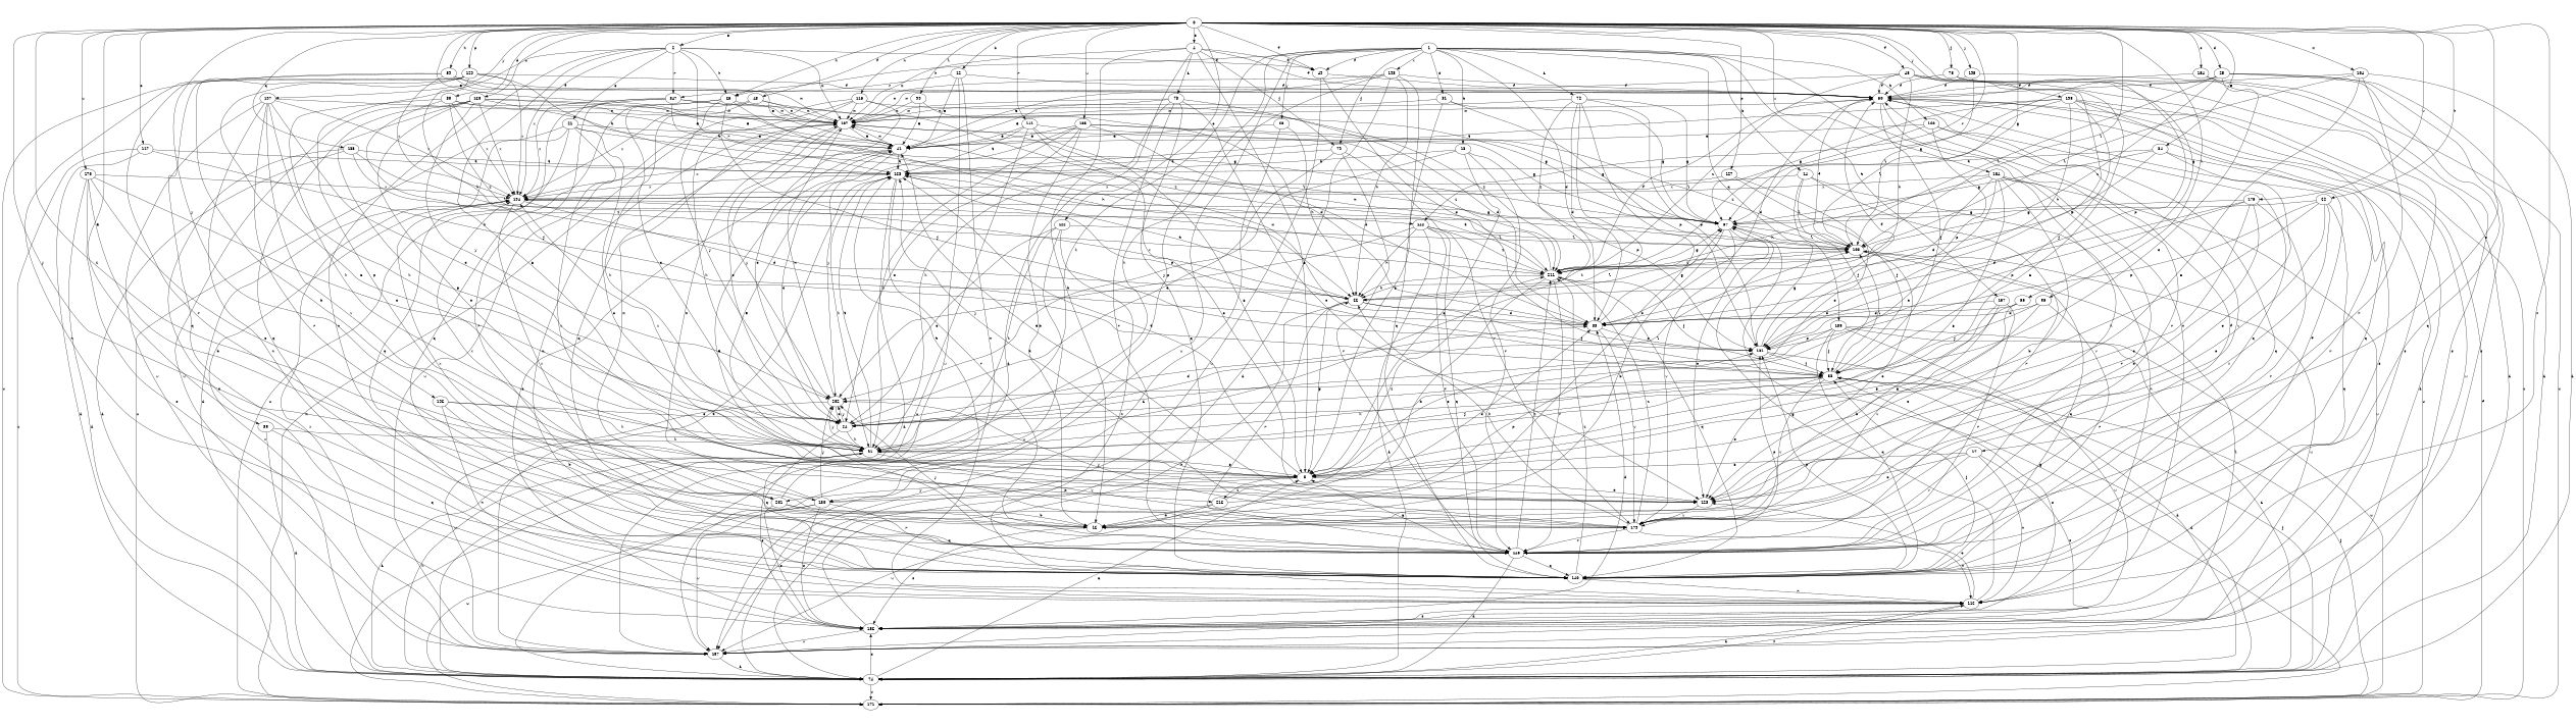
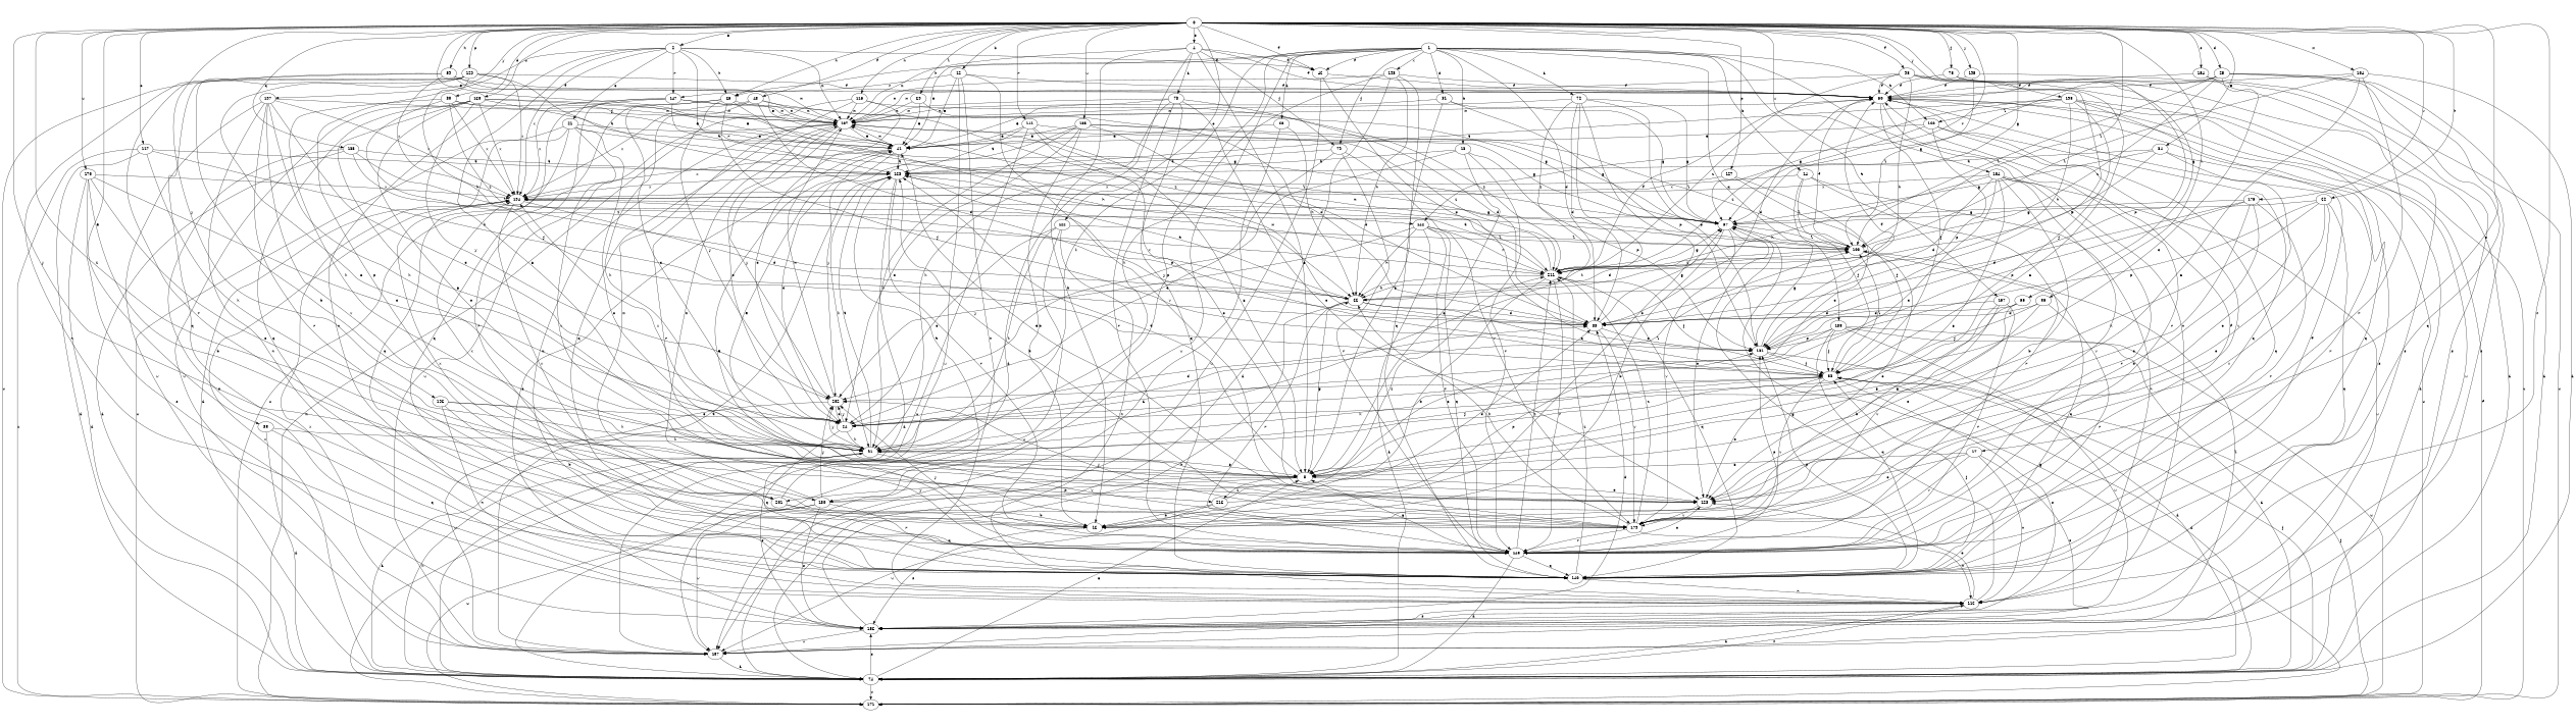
  strict digraph {
    fontname="DejaVu Sans Mono"
    node [fontname="DejaVu Sans Mono"]
    edge [fontname="DejaVu Sans Mono"]
    0
    2
    4
    12
    17
    25
    30
    n8 [label=34]
    38
    41
    43
-   48
-   49
+   48 [label=98]
+   49 [label=46]
    55
    57
    59
    62
    65
    78
    85
-   99
+   99 [label=69]
    100
    104
    115
    116
    117
    122
    127
    129
    135
    141
    142
    154
    168
    170
    175
    184
    185
    195
    196
    197
    198
    201
    n44 [label=216]
    130
    8
    21
    107
-   147 [label=347]
+   147
    194
    79
    16
    50
    73
    74
    187
    179
    123
    156
    140
    24
    211
    91
    83
    163
    148
    33
    131
    171
    66
    202
    1
    13
    14
    31
    68
    72
    138
    157
    160
    193
    0 -> 2 [label=a]
    0 -> 4 [label=a]
    0 -> 12 [label=b]
    0 -> 17 [label=c]
    0 -> 25 [label=d]
    0 -> 30 [label=d]
    0 -> n8 [label=e]
    0 -> 38 [label=e]
    0 -> 41 [label=e]
    0 -> 43 [label=f]
    0 -> 48 [label=f]
    0 -> 49 [label=f]
    0 -> 55 [label=g]
    0 -> 57 [label=g]
    0 -> 59 [label=h]
    0 -> 62 [label=h]
    0 -> 65 [label=h]
    0 -> 78 [label=j]
    0 -> 85 [label=k]
    0 -> 99 [label=l]
    0 -> 100 [label=l]
    0 -> 104 [label=m]
    0 -> 115 [label=n]
    0 -> 116 [label=n]
    0 -> 117 [label=o]
    0 -> 122 [label=o]
    0 -> 127 [label=p]
    0 -> 129 [label=p]
    0 -> 135 [label=q]
    0 -> 141 [label=r]
    0 -> 142 [label=r]
    0 -> 154 [label=s]
    0 -> 168 [label=u]
    0 -> 170 [label=u]
    0 -> 175 [label=v]
    0 -> 184 [label=w]
    0 -> 185 [label=w]
    0 -> 195 [label=y]
    0 -> 196 [label=y]
    0 -> 197 [label=y]
    0 -> 198 [label=y]
    0 -> 201 [label=y]
    0 -> n44 [label=z]
    2 -> 49 [label=f]
    2 -> 65 [label=h]
    2 -> 116 [label=n]
    2 -> 142 [label=r]
    2 -> 130 [label=p]
    2 -> 8 [label=a]
    2 -> 21 [label=c]
    2 -> 107 [label=m]
    2 -> 147 [label=r]
    2 -> 194 [label=x]
    4 -> 49 [label=f]
    4 -> 8 [label=a]
    4 -> 107 [label=m]
    4 -> 79 [label=j]
    4 -> 16 [label=b]
    4 -> 50 [label=f]
    4 -> 73 [label=i]
    4 -> 74 [label=i]
    12 -> 41 [label=e]
    12 -> 116 [label=n]
    12 -> 147 [label=r]
    12 -> 50 [label=f]
    12 -> 187 [label=w]
+   12 -> 179 [label=v]
    17 -> 116 [label=n]
    17 -> 8 [label=a]
    17 -> 179 [label=v]
    17 -> 123 [label=o]
    17 -> 156 [label=s]
    25 -> 57 [label=g]
    25 -> 100 [label=l]
    25 -> 50 [label=f]
    25 -> 74 [label=i]
    25 -> 156 [label=s]
    25 -> 140 [label=q]
    25 -> 24 [label=c]
    25 -> 211 [label=z]
    30 -> 41 [label=e]
    30 -> 107 [label=m]
    30 -> 194 [label=x]
    30 -> 211 [label=z]
    30 -> 91 [label=k]
    30 -> 83 [label=j]
    n8 -> 57 [label=g]
    n8 -> 123 [label=o]
    n8 -> 211 [label=z]
    n8 -> 163 [label=t]
    n8 -> 148 [label=r]
    38 -> 74 [label=i]
    38 -> 140 [label=q]
    38 -> 91 [label=k]
    41 -> 107 [label=m]
    41 -> 194 [label=x]
    41 -> 156 [label=s]
    41 -> 24 [label=c]
    41 -> 163 [label=t]
    43 -> 107 [label=m]
    43 -> 194 [label=x]
    43 -> 211 [label=z]
    43 -> 91 [label=k]
+   43 -> 33 [label=d]
    48 -> 8 [label=a]
    48 -> 107 [label=m]
    48 -> 50 [label=f]
    48 -> 211 [label=z]
    48 -> 131 [label=p]
    48 -> 171 [label=u]
    48 -> 66 [label=h]
    49 -> 50 [label=f]
    49 -> 187 [label=w]
    49 -> 131 [label=p]
    55 -> 8 [label=a]
    55 -> 123 [label=o]
    55 -> 33 [label=d]
    57 -> 100 [label=l]
    57 -> 16 [label=b]
    57 -> 179 [label=v]
    57 -> 123 [label=o]
    59 -> 41 [label=e]
    59 -> 116 [label=n]
    59 -> 107 [label=m]
    59 -> 194 [label=x]
    59 -> 50 [label=f]
    59 -> 171 [label=u]
    62 -> 57 [label=g]
    62 -> 179 [label=v]
    62 -> 123 [label=o]
    62 -> 140 [label=q]
    62 -> 91 [label=k]
    62 -> 131 [label=p]
    65 -> 107 [label=m]
    65 -> 140 [label=q]
    65 -> 24 [label=c]
    65 -> 83 [label=j]
    65 -> 66 [label=h]
    65 -> 202 [label=y]
    78 -> 50 [label=f]
    78 -> 74 [label=i]
    78 -> 131 [label=p]
    85 -> 8 [label=a]
    85 -> 83 [label=j]
    85 -> 148 [label=r]
    85 -> 33 [label=d]
    99 -> 41 [label=e]
    99 -> 107 [label=m]
    99 -> 33 [label=d]
    100 -> 50 [label=f]
-   100 -> 187 [label=w]
    100 -> 123 [label=o]
    100 -> 140 [label=q]
    100 -> 211 [label=z]
    104 -> 100 [label=l]
    104 -> 8 [label=a]
    104 -> 50 [label=f]
    104 -> 74 [label=i]
    104 -> 148 [label=r]
    115 -> 107 [label=m]
    115 -> 187 [label=w]
    115 -> 140 [label=q]
    115 -> 24 [label=c]
    115 -> 211 [label=z]
    116 -> 57 [label=g]
    116 -> 74 [label=i]
    116 -> 123 [label=o]
    116 -> 156 [label=s]
    117 -> 74 [label=i]
-   115 -> 91 [label=k]
+   117 -> 91 [label=k]
    117 -> 163 [label=t]
    117 -> 171 [label=u]
    117 -> 66 [label=h]
    122 -> 100 [label=l]
    122 -> 116 [label=n]
    122 -> 187 [label=w]
    122 -> 24 [label=c]
    122 -> 91 [label=k]
    127 -> 194 [label=x]
    127 -> 24 [label=c]
    127 -> 83 [label=j]
    129 -> 8 [label=a]
    129 -> 194 [label=x]
    129 -> 16 [label=b]
    129 -> 50 [label=f]
    129 -> 140 [label=q]
    129 -> 163 [label=t]
    129 -> 148 [label=r]
    129 -> 66 [label=h]
    135 -> 100 [label=l]
    135 -> 74 [label=i]
    135 -> 156 [label=s]
    135 -> 211 [label=z]
    135 -> 163 [label=t]
    141 -> 41 [label=e]
    141 -> 8 [label=a]
    141 -> 123 [label=o]
    141 -> 211 [label=z]
    141 -> 163 [label=t]
    141 -> 171 [label=u]
    142 -> 100 [label=l]
    142 -> 74 [label=i]
    142 -> 140 [label=q]
-   142 -> 211 [label=z]
+   142 -> 211 [label=r]
    142 -> 148 [label=r]
    142 -> 66 [label=h]
    142 -> 202 [label=y]
    154 -> 50 [label=f]
    154 -> 156 [label=s]
    154 -> 171 [label=u]
    168 -> 41 [label=e]
    168 -> 57 [label=g]
    168 -> 8 [label=a]
    168 -> 107 [label=m]
    168 -> 194 [label=x]
    168 -> 187 [label=w]
    168 -> 123 [label=o]
    168 -> 140 [label=q]
    168 -> 202 [label=y]
    170 -> 194 [label=x]
    170 -> 16 [label=b]
    170 -> 74 [label=i]
    170 -> 123 [label=o]
    170 -> 156 [label=s]
    170 -> 24 [label=c]
    175 -> 57 [label=g]
    175 -> 16 [label=b]
    175 -> 123 [label=o]
    175 -> 148 [label=r]
    175 -> 33 [label=d]
    175 -> 131 [label=p]
    184 -> 8 [label=a]
    184 -> 194 [label=x]
    184 -> 16 [label=b]
    184 -> 187 [label=w]
    184 -> 179 [label=v]
    184 -> 24 [label=c]
    184 -> 148 [label=r]
    184 -> 33 [label=d]
    184 -> 66 [label=h]
    185 -> 41 [label=e]
    185 -> 57 [label=g]
    185 -> 100 [label=l]
    185 -> 16 [label=b]
    185 -> 24 [label=c]
    185 -> 91 [label=k]
    185 -> 33 [label=d]
    185 -> 202 [label=y]
    195 -> 100 [label=l]
    195 -> 50 [label=f]
    195 -> 156 [label=s]
    196 -> 116 [label=n]
    196 -> 16 [label=b]
    196 -> 24 [label=c]
    196 -> 91 [label=k]
    197 -> 116 [label=n]
-   197 -> 107 [label=m]
+   197 -> 107 [label=j]
    197 -> 194 [label=x]
    197 -> 187 [label=w]
    197 -> 179 [label=v]
    197 -> 24 [label=c]
    197 -> 91 [label=k]
    197 -> 148 [label=r]
    198 -> 57 [label=g]
-   198 -> 100 [label=l]
+   198 -> 160 [label=l]
    198 -> 187 [label=w]
    198 -> 156 [label=s]
    198 -> 140 [label=q]
    198 -> 83 [label=j]
    198 -> 163 [label=t]
    198 -> 66 [label=h]
    201 -> 107 [label=m]
    201 -> 194 [label=x]
    201 -> 16 [label=b]
-   201 -> 156 [label=s]
    201 -> 163 [label=t]
    201 -> 148 [label=r]
    n44 -> 16 [label=b]
    n44 -> 187 [label=w]
    n44 -> 211 [label=z]
    n44 -> 131 [label=p]
    130 -> 107 [label=m]
    130 -> 187 [label=w]
    130 -> 156 [label=s]
    130 -> 140 [label=q]
    130 -> 33 [label=d]
    130 -> 171 [label=u]
    130 -> 202 [label=y]
    8 -> 41 [label=e]
    8 -> 201 [label=y]
    8 -> n44 [label=z]
    8 -> 130 [label=p]
    8 -> 123 [label=o]
    8 -> 163 [label=t]
    21 -> 41 [label=e]
    21 -> 100 [label=l]
    21 -> 74 [label=i]
    21 -> 179 [label=v]
    21 -> 123 [label=o]
    21 -> 140 [label=q]
    21 -> 171 [label=u]
    107 -> 41 [label=e]
    107 -> 57 [label=g]
    107 -> 24 [label=c]
+   107 -> 148 [label=r]
    107 -> 202 [label=y]
    147 -> 57 [label=g]
    147 -> 107 [label=m]
    147 -> 194 [label=x]
    147 -> 163 [label=t]
    147 -> 148 [label=r]
    147 -> 171 [label=u]
    194 -> 57 [label=g]
    194 -> 179 [label=v]
    194 -> 33 [label=d]
    79 -> 179 [label=v]
    79 -> 24 [label=c]
    79 -> 163 [label=t]
    79 -> 148 [label=r]
    16 -> 194 [label=x]
    16 -> 156 [label=s]
    50 -> 107 [label=m]
    50 -> 74 [label=i]
    50 -> 140 [label=q]
    50 -> 83 [label=j]
    50 -> 148 [label=r]
    50 -> 33 [label=d]
    50 -> 171 [label=u]
    73 -> 41 [label=e]
    73 -> 107 [label=m]
    73 -> 123 [label=o]
    73 -> 140 [label=q]
    73 -> 91 [label=k]
    73 -> 148 [label=r]
    73 -> 33 [label=d]
    74 -> 116 [label=n]
    74 -> 8 [label=a]
    74 -> 194 [label=x]
    74 -> 156 [label=s]
    74 -> 91 [label=k]
    74 -> 83 [label=j]
    74 -> 171 [label=u]
    187 -> 100 [label=l]
    187 -> 194 [label=x]
    187 -> 74 [label=i]
    187 -> 163 [label=t]
    179 -> 116 [label=n]
    179 -> 211 [label=z]
    179 -> 163 [label=t]
    179 -> 148 [label=r]
    179 -> 66 [label=h]
    179 -> 202 [label=y]
    123 -> 41 [label=e]
    123 -> 179 [label=v]
    156 -> 187 [label=w]
    156 -> 33 [label=d]
    156 -> 66 [label=h]
    140 -> 116 [label=n]
    140 -> 107 [label=m]
    140 -> 50 [label=f]
    140 -> 211 [label=z]
    140 -> 83 [label=j]
    140 -> 131 [label=p]
    24 -> 100 [label=l]
    24 -> 140 [label=q]
    24 -> 91 [label=k]
    24 -> 33 [label=d]
    24 -> 202 [label=y]
    211 -> 57 [label=g]
    211 -> 107 [label=m]
    211 -> 16 [label=b]
    211 -> 50 [label=f]
    211 -> 140 [label=q]
    211 -> 83 [label=j]
    211 -> 163 [label=t]
    211 -> 148 [label=r]
    211 -> 66 [label=h]
    91 -> 8 [label=a]
    91 -> 194 [label=x]
    91 -> 74 [label=i]
    91 -> 179 [label=v]
    91 -> 156 [label=s]
    91 -> 83 [label=j]
    91 -> 163 [label=t]
    91 -> 202 [label=y]
    83 -> 100 [label=l]
    83 -> 74 [label=i]
    83 -> 179 [label=v]
    83 -> 123 [label=o]
    83 -> 156 [label=s]
    83 -> 91 [label=k]
    83 -> 202 [label=y]
    163 -> 194 [label=x]
    163 -> 74 [label=i]
    163 -> 91 [label=k]
    163 -> 148 [label=r]
    163 -> 131 [label=p]
    148 -> 41 [label=e]
    148 -> 8 [label=a]
    148 -> 50 [label=f]
    148 -> 74 [label=i]
+   148 -> 123 [label=o]
    148 -> 140 [label=q]
    148 -> 211 [label=z]
    148 -> 131 [label=p]
    148 -> 202 [label=y]
    33 -> 57 [label=g]
    33 -> 107 [label=m]
    33 -> 179 [label=v]
    33 -> 131 [label=p]
    131 -> 57 [label=g]
    131 -> 50 [label=f]
    131 -> 74 [label=i]
    131 -> 83 [label=j]
    171 -> 57 [label=g]
    171 -> 107 [label=m]
    171 -> 50 [label=f]
    171 -> 83 [label=j]
-   66 -> 100 [label=l]
+   66 -> 100 [label=d]
    66 -> 8 [label=a]
    66 -> 194 [label=x]
-   66 -> 83 [label=j]
+   66 -> 83 [label=q]
    66 -> 163 [label=t]
    66 -> 148 [label=r]
    66 -> 33 [label=d]
    202 -> 107 [label=m]
    202 -> 187 [label=w]
    202 -> 24 [label=c]
    1 -> 49 [label=f]
    1 -> 65 [label=h]
    1 -> 116 [label=n]
    1 -> 130 [label=p]
    1 -> 79 [label=j]
    1 -> 187 [label=w]
    1 -> 91 [label=k]
    1 -> 33 [label=d]
    1 -> 13 [label=b]
    1 -> 14 [label=b]
    1 -> 31 [label=d]
-   1 -> 68 [label=y]
+   1 -> 68 [label=i]
    1 -> 72 [label=i]
    1 -> 138 [label=q]
    1 -> 157 [label=t]
    1 -> 160 [label=t]
    1 -> 193 [label=x]
    13 -> 8 [label=a]
    13 -> 163 [label=t]
    13 -> 148 [label=r]
    13 -> 131 [label=p]
    13 -> 202 [label=y]
    14 -> 100 [label=l]
    14 -> 116 [label=n]
    14 -> 194 [label=x]
    14 -> 83 [label=j]
    14 -> 148 [label=r]
    31 -> 57 [label=g]
    31 -> 8 [label=a]
    31 -> 107 [label=m]
    31 -> 131 [label=p]
    68 -> 41 [label=e]
    68 -> 74 [label=i]
    68 -> 66 [label=h]
    72 -> 57 [label=g]
    72 -> 107 [label=m]
    72 -> 16 [label=b]
    72 -> 211 [label=z]
    72 -> 91 [label=k]
    72 -> 33 [label=d]
    72 -> 131 [label=p]
    138 -> 8 [label=a]
    138 -> 74 [label=i]
    138 -> 187 [label=w]
    138 -> 140 [label=q]
    138 -> 83 [label=j]
    138 -> 131 [label=p]
    138 -> 171 [label=u]
    157 -> 16 [label=b]
    157 -> 179 [label=v]
    157 -> 148 [label=r]
    157 -> 33 [label=d]
    160 -> 41 [label=e]
    160 -> 179 [label=v]
    160 -> 140 [label=q]
    160 -> 211 [label=z]
    160 -> 131 [label=p]
-   193 -> 41 [label=e]
+   1 -> 41 [label=e]
    193 -> 107 [label=m]
    193 -> 50 [label=f]
    193 -> 74 [label=i]
    193 -> 140 [label=q]
    193 -> 91 [label=k]
    193 -> 66 [label=h]
  }
